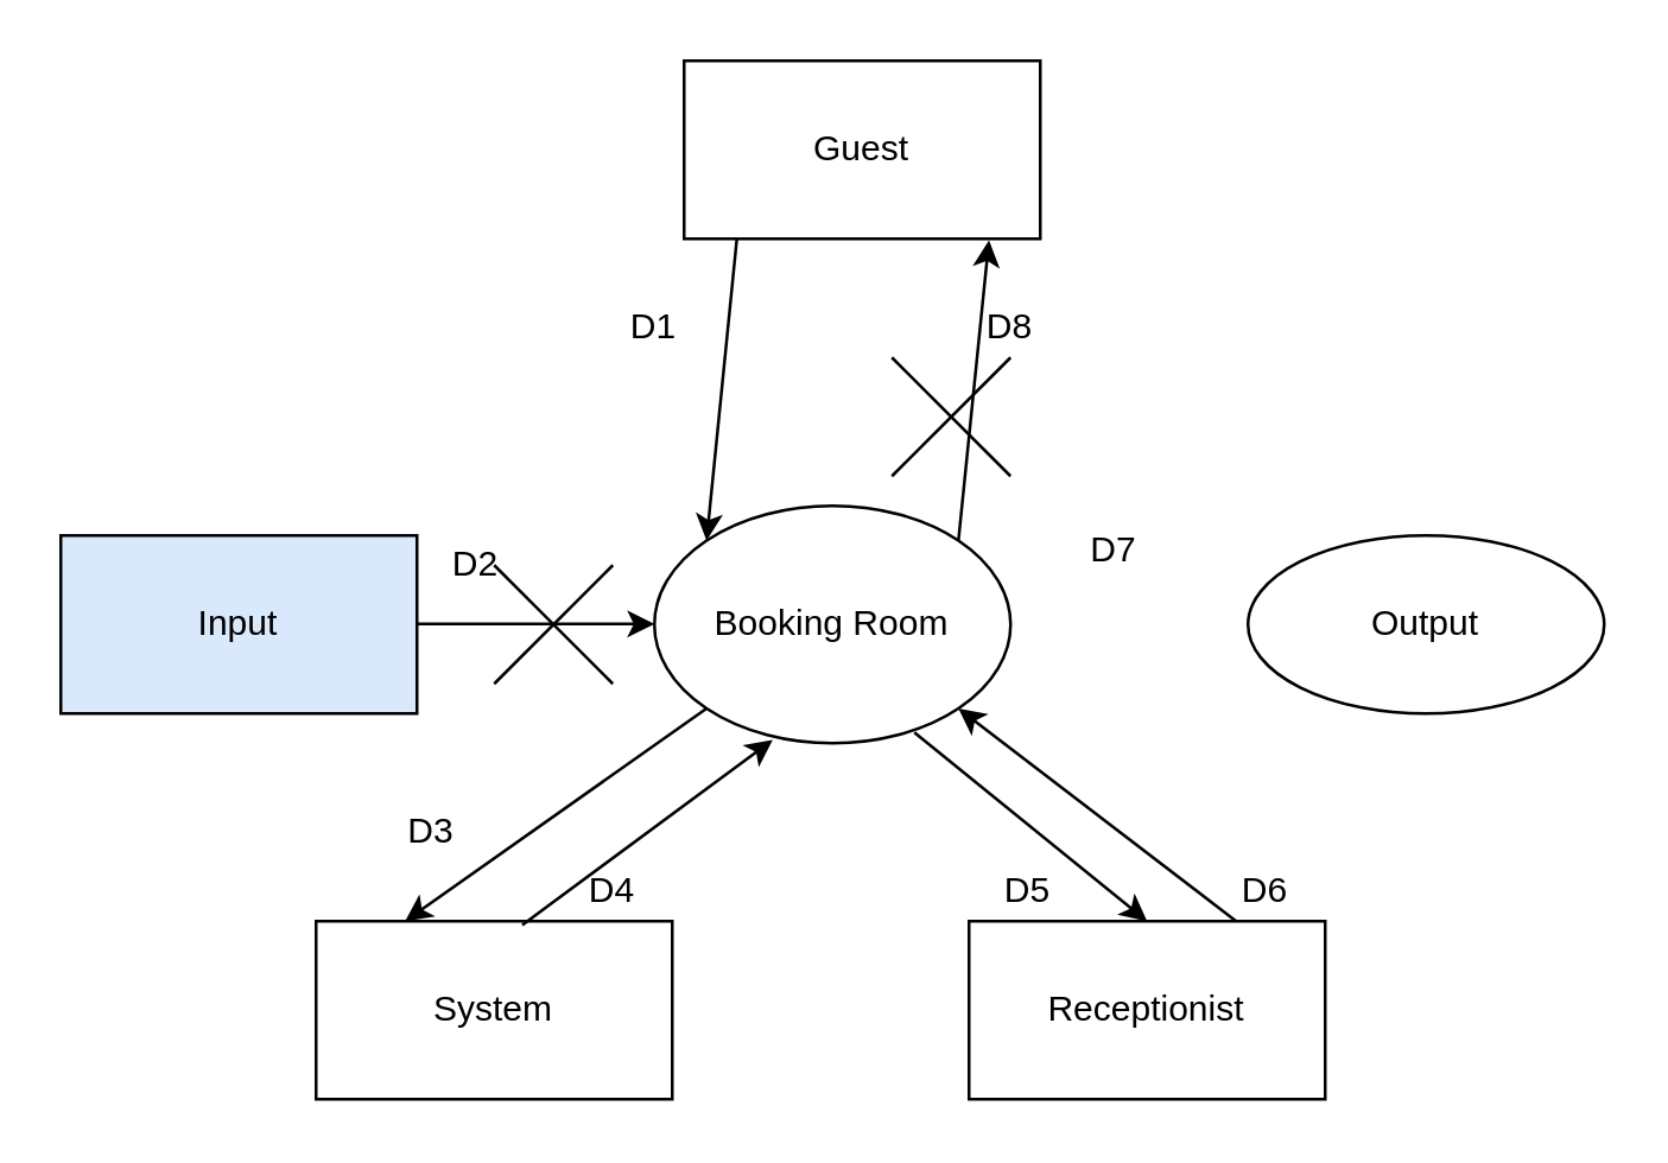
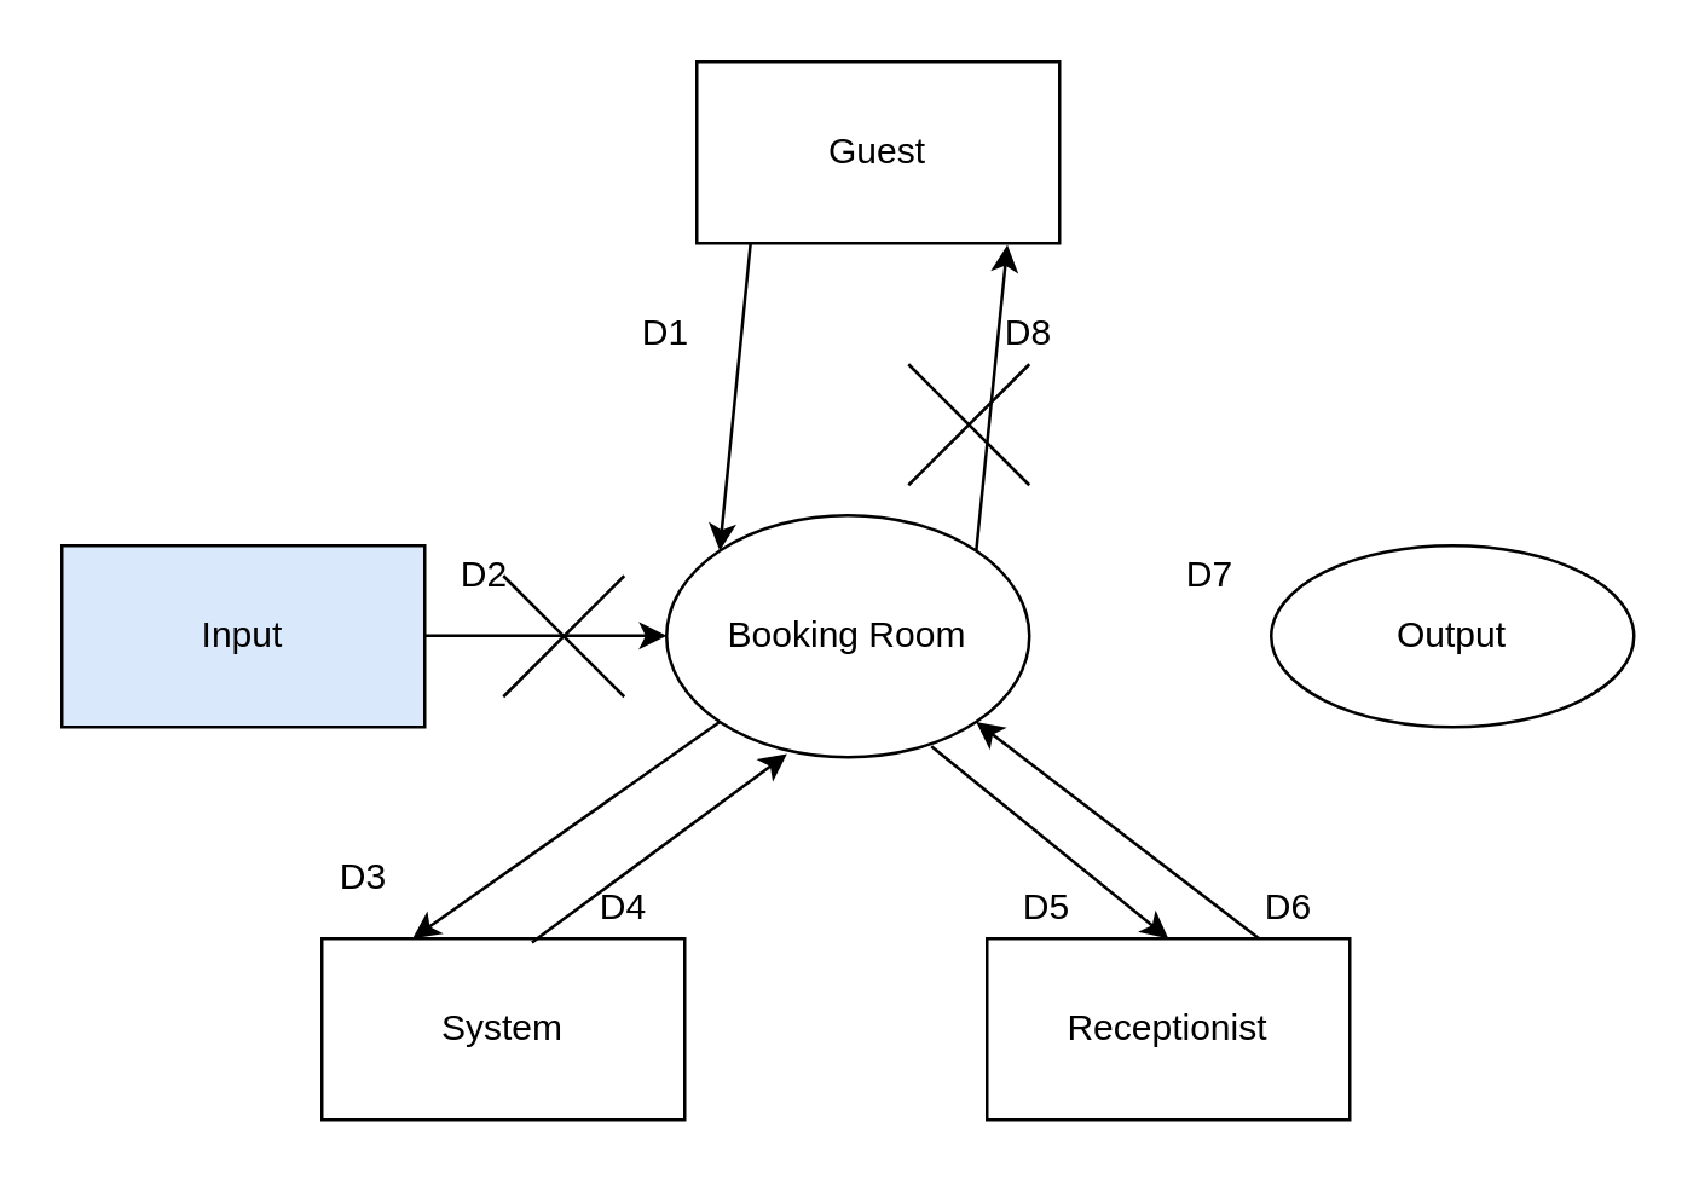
  <mxCell id="0" />
  <mxCell id="1" parent="0" />
  <mxCell id="2" value="Guest" style="rounded=0;whiteSpace=wrap;html=1;" parent="1" vertex="1"><mxGeometry x="230" y="20" width="120" height="60" as="geometry" /></mxCell>
  <mxCell id="3" value="Booking Room" style="ellipse;whiteSpace=wrap;html=1;" parent="1" vertex="1"><mxGeometry x="220" y="170" width="120" height="80" as="geometry" /></mxCell>
  <mxCell id="4" value="System" style="rounded=0;whiteSpace=wrap;html=1;" parent="1" vertex="1"><mxGeometry x="106" y="310" width="120" height="60" as="geometry" /></mxCell>
  <mxCell id="5" value="Output" style="ellipse;whiteSpace=wrap;html=1;" parent="1" vertex="1"><mxGeometry x="420" y="180" width="120" height="60" as="geometry" /></mxCell>
  <mxCell id="6" value="Input" style="rounded=0;whiteSpace=wrap;html=1;fillColor=#dae8fc;" parent="1" vertex="1"><mxGeometry x="20" y="180" width="120" height="60" as="geometry" /></mxCell>
  <mxCell id="7" value="" style="endArrow=classic;html=1;rounded=0;exitX=0.148;exitY=1.002;exitDx=0;exitDy=0;entryX=0;entryY=0;entryDx=0;entryDy=0;exitPerimeter=0;" parent="1" source="2" target="3" edge="1"><mxGeometry width="50" height="50" relative="1" as="geometry"><mxPoint x="290" y="290" as="sourcePoint" /><mxPoint x="340" y="240" as="targetPoint" /></mxGeometry></mxCell>
  <mxCell id="8" value="" style="endArrow=classic;html=1;rounded=0;entryX=0.332;entryY=0.986;entryDx=0;entryDy=0;exitX=0.579;exitY=0.021;exitDx=0;exitDy=0;entryPerimeter=0;exitPerimeter=0;" parent="1" source="4" target="3" edge="1"><mxGeometry width="50" height="50" relative="1" as="geometry"><mxPoint x="238" y="330" as="sourcePoint" /><mxPoint x="310" y="230" as="targetPoint" /></mxGeometry></mxCell>
  <mxCell id="9" value="" style="endArrow=classic;html=1;rounded=0;entryX=0.856;entryY=1.008;entryDx=0;entryDy=0;exitX=1;exitY=0;exitDx=0;exitDy=0;entryPerimeter=0;" parent="1" source="3" target="2" edge="1"><mxGeometry width="50" height="50" relative="1" as="geometry"><mxPoint x="320" y="182" as="sourcePoint" /><mxPoint x="321.734" y="90.004" as="targetPoint" /></mxGeometry></mxCell>
  <mxCell id="10" value="" style="endArrow=classic;html=1;rounded=0;exitX=1;exitY=0.5;exitDx=0;exitDy=0;entryX=0;entryY=0.5;entryDx=0;entryDy=0;" parent="1" edge="1"><mxGeometry width="50" height="50" relative="1" as="geometry"><mxPoint x="140" y="209.83" as="sourcePoint" /><mxPoint x="220" y="209.83" as="targetPoint" /></mxGeometry></mxCell>
  <mxCell id="11" value="D1" style="text;html=1;strokeColor=none;fillColor=none;align=center;verticalAlign=middle;whiteSpace=wrap;rounded=0;" parent="1" vertex="1"><mxGeometry x="200" y="90" width="40" height="40" as="geometry" /></mxCell>
  <mxCell id="12" value="D2" style="text;html=1;strokeColor=none;fillColor=none;align=center;verticalAlign=middle;whiteSpace=wrap;rounded=0;" parent="1" vertex="1"><mxGeometry x="140" y="170" width="40" height="40" as="geometry" /></mxCell>
- <mxCell id="13" value="D3" style="text;html=1;strokeColor=none;fillColor=none;align=center;verticalAlign=middle;whiteSpace=wrap;rounded=0;" parent="1" vertex="1"><mxGeometry x="125" y="260" width="40" height="40" as="geometry" /></mxCell>
+ <mxCell id="13" value="D3" style="text;html=1;strokeColor=none;fillColor=none;align=center;verticalAlign=middle;whiteSpace=wrap;rounded=0;" parent="1" vertex="1"><mxGeometry x="100" y="270" width="40" height="40" as="geometry" /></mxCell>
  <mxCell id="14" value="D4" style="text;html=1;strokeColor=none;fillColor=none;align=center;verticalAlign=middle;whiteSpace=wrap;rounded=0;" parent="1" vertex="1"><mxGeometry x="186" y="280" width="40" height="40" as="geometry" /></mxCell>
- <mxCell id="15" value="D7" style="text;html=1;strokeColor=none;fillColor=none;align=center;verticalAlign=middle;whiteSpace=wrap;rounded=0;" parent="1" vertex="1"><mxGeometry x="355" y="165" width="40" height="40" as="geometry" /></mxCell>
+ <mxCell id="15" value="D7" style="text;html=1;strokeColor=none;fillColor=none;align=center;verticalAlign=middle;whiteSpace=wrap;rounded=0;" parent="1" vertex="1"><mxGeometry x="380" y="170" width="40" height="40" as="geometry" /></mxCell>
  <mxCell id="16" value="D8" style="text;html=1;strokeColor=none;fillColor=none;align=center;verticalAlign=middle;whiteSpace=wrap;rounded=0;" parent="1" vertex="1"><mxGeometry x="320" y="90" width="40" height="40" as="geometry" /></mxCell>
  <mxCell id="17" value="" style="endArrow=none;html=1;rounded=0;" parent="1" edge="1"><mxGeometry width="50" height="50" relative="1" as="geometry"><mxPoint x="166" y="230" as="sourcePoint" /><mxPoint x="206" y="190" as="targetPoint" /></mxGeometry></mxCell>
  <mxCell id="18" value="" style="endArrow=none;html=1;rounded=0;" parent="1" edge="1"><mxGeometry width="50" height="50" relative="1" as="geometry"><mxPoint x="206" y="230" as="sourcePoint" /><mxPoint x="166" y="190" as="targetPoint" /></mxGeometry></mxCell>
  <mxCell id="19" value="" style="endArrow=none;html=1;rounded=0;" parent="1" edge="1"><mxGeometry width="50" height="50" relative="1" as="geometry"><mxPoint x="300" y="160" as="sourcePoint" /><mxPoint x="340" y="120" as="targetPoint" /></mxGeometry></mxCell>
  <mxCell id="20" value="" style="endArrow=none;html=1;rounded=0;" parent="1" edge="1"><mxGeometry width="50" height="50" relative="1" as="geometry"><mxPoint x="340" y="160" as="sourcePoint" /><mxPoint x="300" y="120" as="targetPoint" /><Array as="points" /></mxGeometry></mxCell>
  <mxCell id="21" value="Receptionist" style="rounded=0;whiteSpace=wrap;html=1;" parent="1" vertex="1"><mxGeometry x="326" y="310" width="120" height="60" as="geometry" /></mxCell>
  <mxCell id="22" value="" style="endArrow=classic;html=1;rounded=0;entryX=0.25;entryY=0;entryDx=0;entryDy=0;exitX=0;exitY=1;exitDx=0;exitDy=0;" parent="1" source="3" target="4" edge="1"><mxGeometry width="50" height="50" relative="1" as="geometry"><mxPoint x="266" y="240" as="sourcePoint" /><mxPoint x="306" y="190" as="targetPoint" /></mxGeometry></mxCell>
  <mxCell id="23" value="" style="endArrow=classic;html=1;rounded=0;entryX=0.5;entryY=0;entryDx=0;entryDy=0;exitX=0.73;exitY=0.955;exitDx=0;exitDy=0;exitPerimeter=0;" parent="1" source="3" target="21" edge="1"><mxGeometry width="50" height="50" relative="1" as="geometry"><mxPoint x="132.44" y="320.36" as="sourcePoint" /><mxPoint x="247.574" y="248.284" as="targetPoint" /></mxGeometry></mxCell>
  <mxCell id="24" value="" style="endArrow=classic;html=1;rounded=0;entryX=1;entryY=1;entryDx=0;entryDy=0;exitX=0.75;exitY=0;exitDx=0;exitDy=0;" parent="1" source="21" target="3" edge="1"><mxGeometry width="50" height="50" relative="1" as="geometry"><mxPoint x="132.44" y="320.36" as="sourcePoint" /><mxPoint x="247.574" y="248.284" as="targetPoint" /></mxGeometry></mxCell>
  <mxCell id="25" value="D5" style="text;html=1;strokeColor=none;fillColor=none;align=center;verticalAlign=middle;whiteSpace=wrap;rounded=0;" parent="1" vertex="1"><mxGeometry x="326" y="280" width="40" height="40" as="geometry" /></mxCell>
  <mxCell id="26" value="D6" style="text;html=1;strokeColor=none;fillColor=none;align=center;verticalAlign=middle;whiteSpace=wrap;rounded=0;" parent="1" vertex="1"><mxGeometry x="406" y="280" width="40" height="40" as="geometry" /></mxCell>
